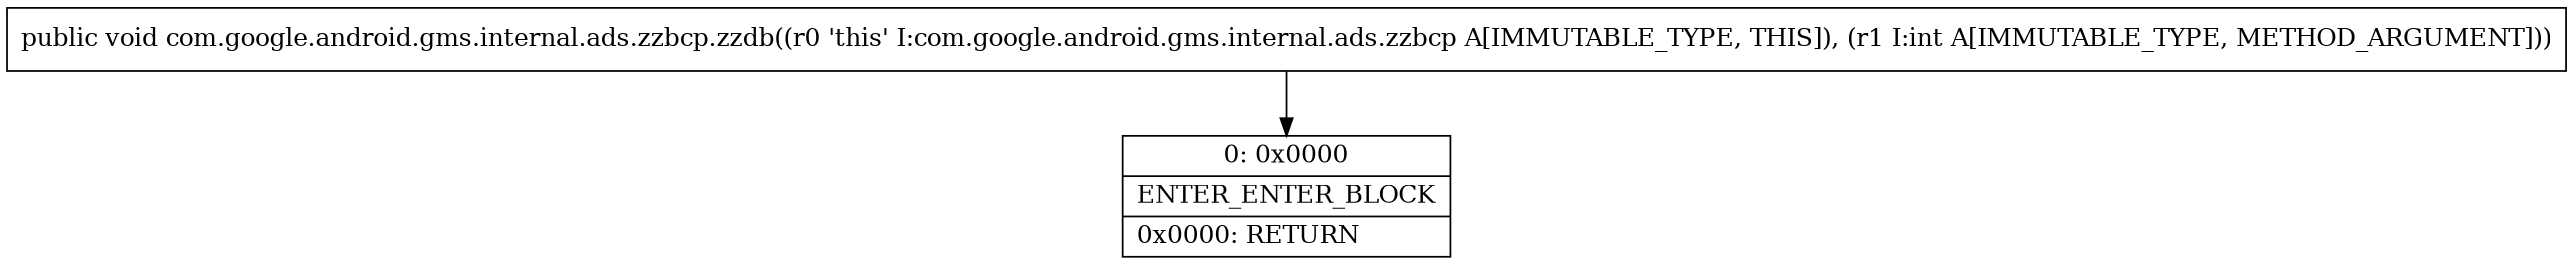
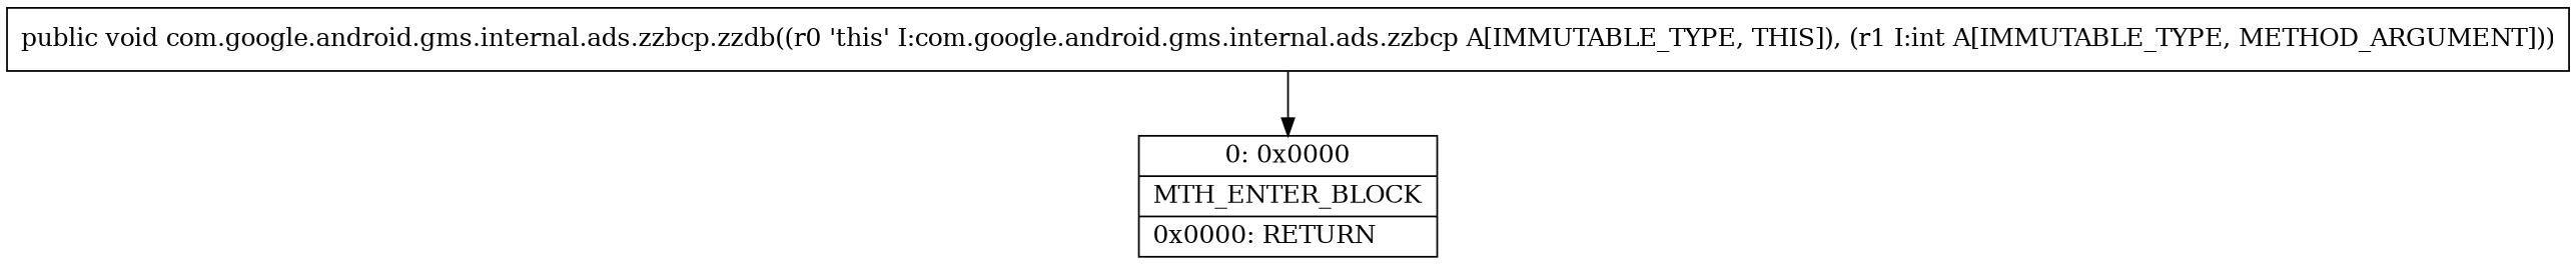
  digraph {
    node [shape=record]
-   n1 [label="{0\:\ 0x0000|ENTER_ENTER_BLOCK\l|0x0000: RETURN   \l}"]
+   n1 [label="{0\:\ 0x0000|MTH_ENTER_BLOCK\l|0x0000: RETURN   \l}"]
    n2 [label="{public void com.google.android.gms.internal.ads.zzbcp.zzdb((r0 'this' I:com.google.android.gms.internal.ads.zzbcp A[IMMUTABLE_TYPE, THIS]), (r1 I:int A[IMMUTABLE_TYPE, METHOD_ARGUMENT])) }"]
    n2 -> n1
  }
